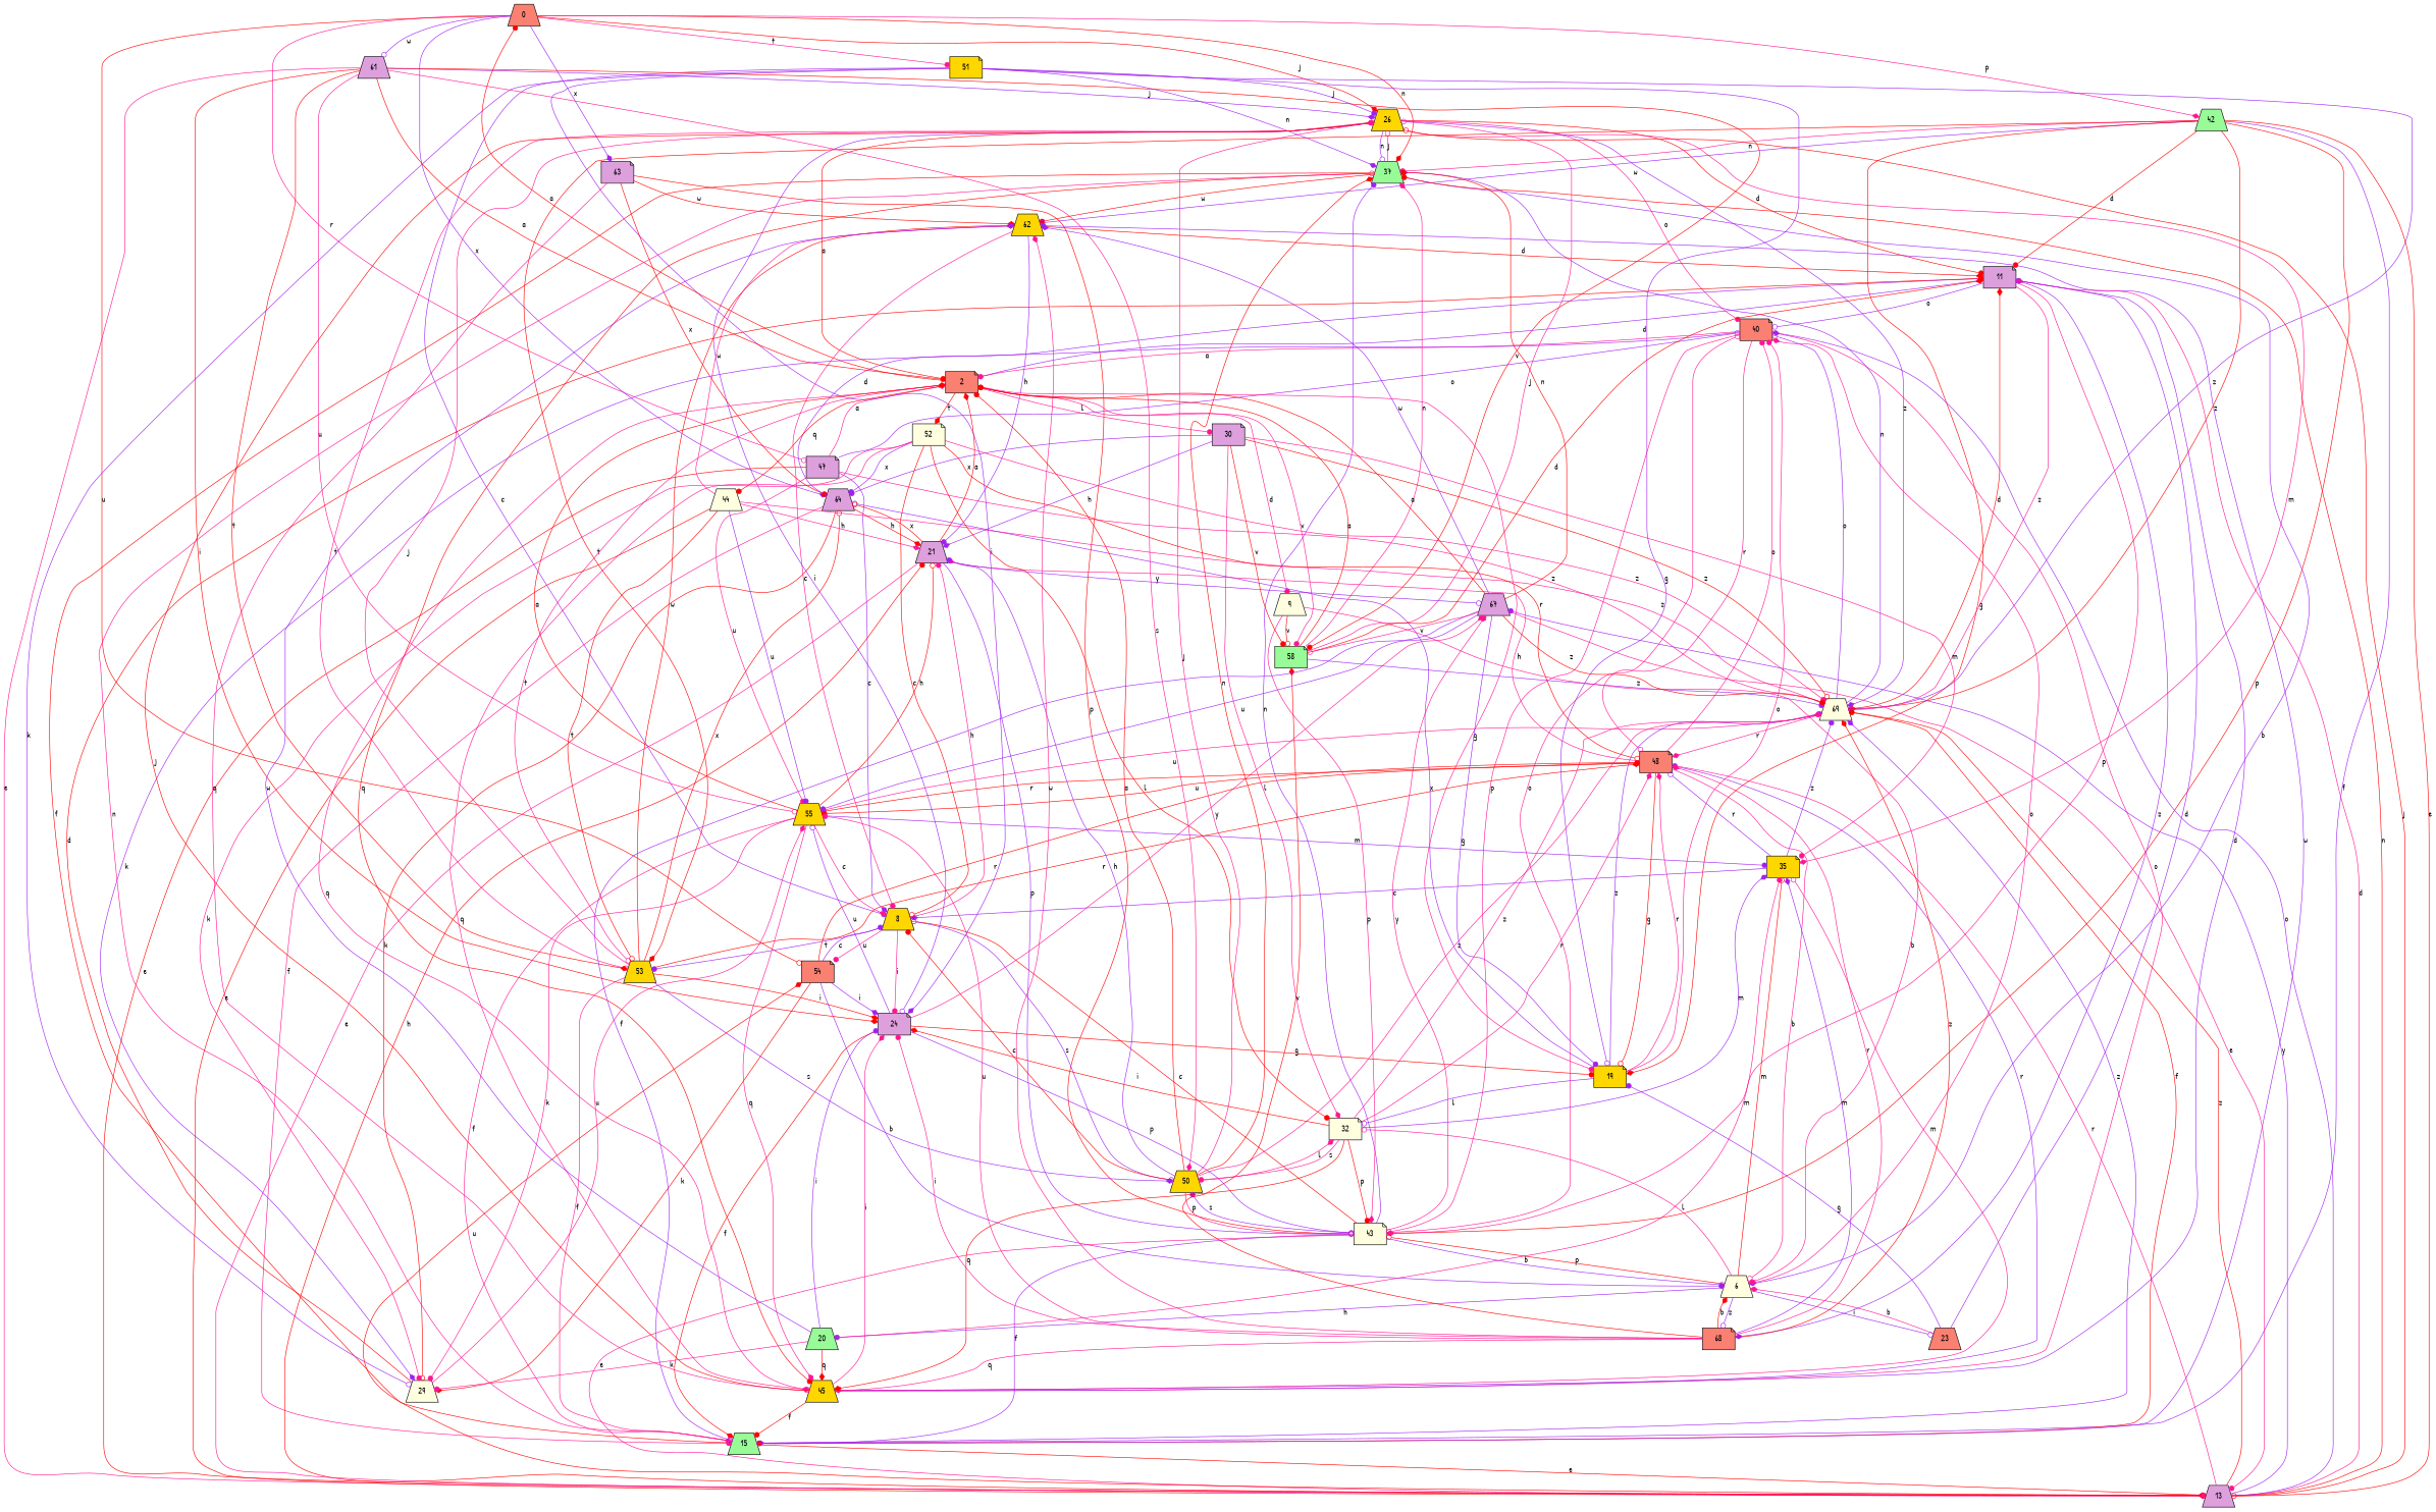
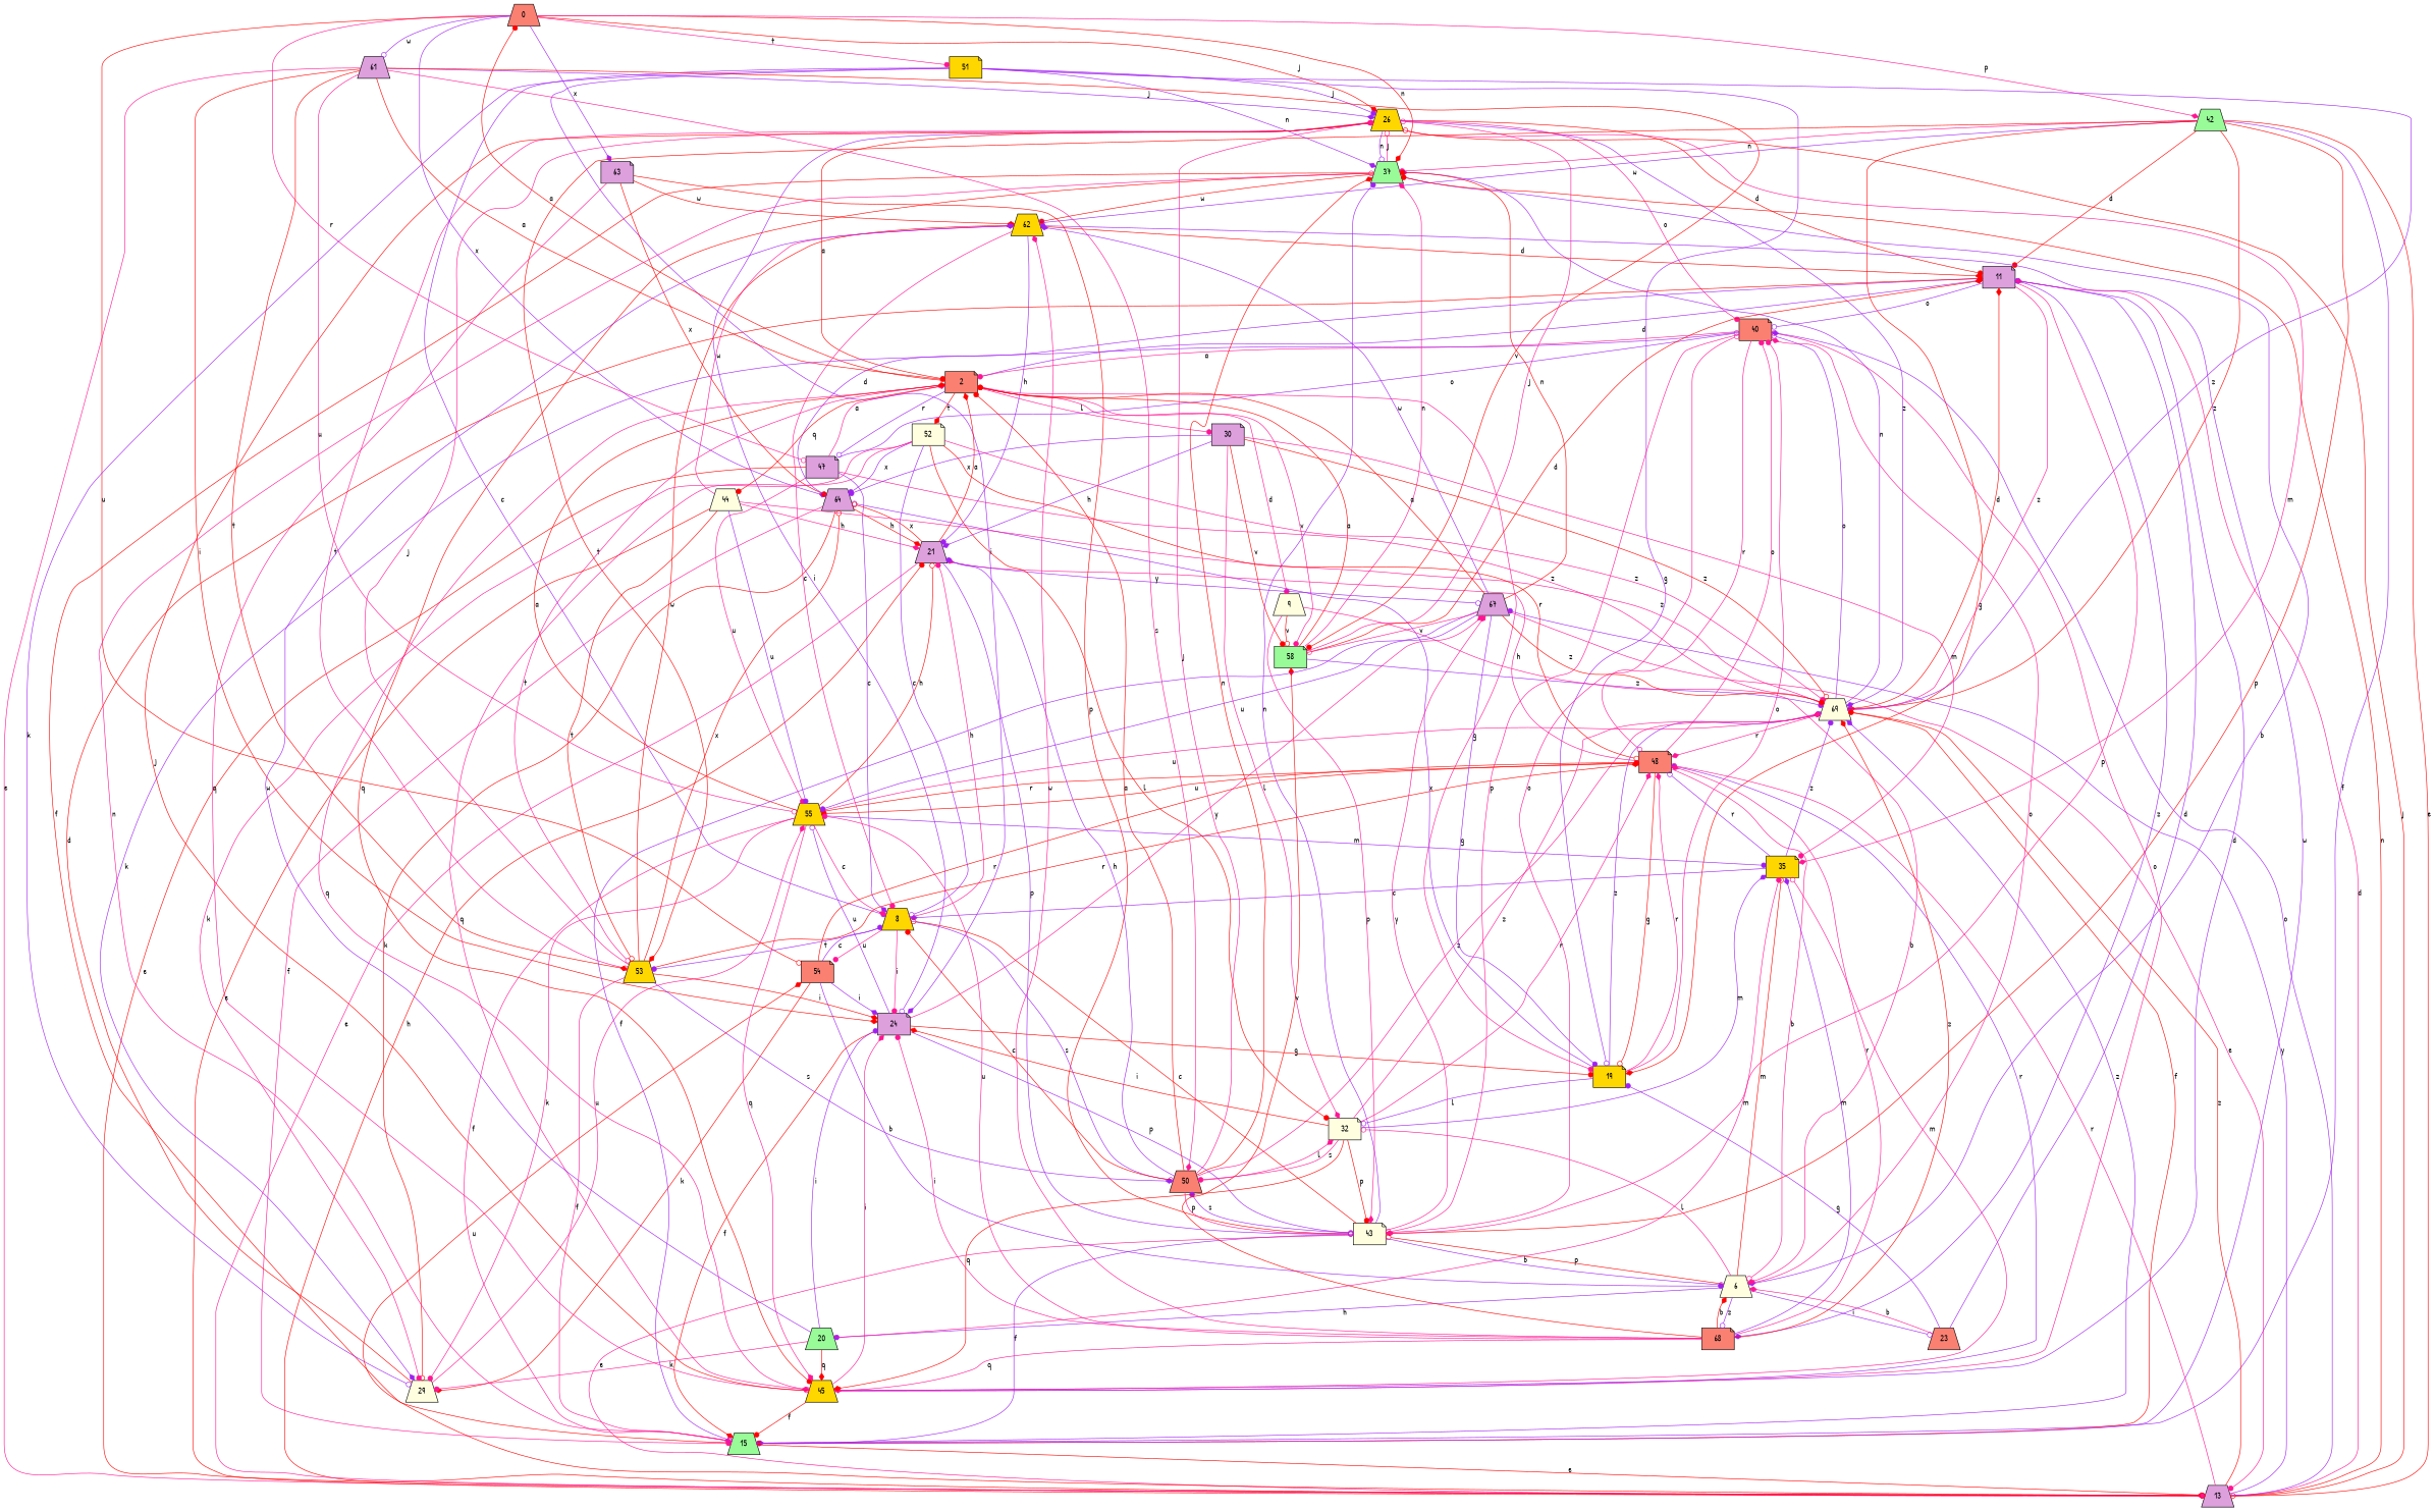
  strict digraph {
    fontname="Patrick Hand"
    node [fillcolor=gold fontname="Patrick Hand" shape=trapezium style=filled]
    edge [arrowhead=diamond color=deeppink fontname="Patrick Hand"]
    0 [fillcolor=salmon]
    26
    37 [fillcolor=palegreen]
    42 [fillcolor=palegreen]
    47 [fillcolor=plum shape=note]
    51 [shape=note]
    54 [fillcolor=salmon shape=note]
    61 [fillcolor=plum]
    63 [fillcolor=plum shape=note]
    64 [fillcolor=plum]
    2 [fillcolor=salmon shape=note]
    11 [fillcolor=plum shape=note]
    53
    35 [shape=note]
    40 [fillcolor=salmon shape=note]
    24 [fillcolor=plum shape=note]
    69 [fillcolor=lightyellow]
    45
    6 [fillcolor=lightyellow]
    15 [fillcolor=palegreen]
    62
    19 [shape=note]
    43 [fillcolor=lightyellow shape=note]
    13 [fillcolor=plum]
    8
    55
    29 [fillcolor=lightyellow]
    48 [fillcolor=salmon shape=note]
    58 [fillcolor=palegreen shape=note]
-   50
+   50 [fillcolor=salmon]
    21 [fillcolor=plum]
    9 [fillcolor=lightyellow]
    30 [fillcolor=plum shape=note]
    44 [fillcolor=lightyellow]
    52 [fillcolor=lightyellow shape=note]
    68 [fillcolor=salmon shape=note]
    32 [fillcolor=lightyellow shape=note]
    20 [fillcolor=palegreen]
    23 [fillcolor=salmon]
    67 [fillcolor=plum]
    0 -> 26 [color=red label=j]
    0 -> 37 [color=red label=n]
    0 -> 42 [label=p]
    0 -> 47 [arrowhead=odot label=r]
    0 -> 51 [arrowhead=dot label=t]
    0 -> 54 [arrowhead=odot color=red label=u]
    0 -> 61 [arrowhead=odot color=purple label=w]
    0 -> 63 [color=purple label=x]
    0 -> 64 [color=purple label=x]
    26 -> 37 [arrowhead=odot color=purple label=n]
    26 -> 2 [arrowhead=dot color=red label=a]
    26 -> 11 [arrowhead=dot color=red label=d]
    26 -> 53 [arrowhead=odot label=t]
    26 -> 35 [label=m]
    26 -> 40 [arrowhead=dot label=o]
    26 -> 24 [arrowhead=odot color=purple label=i]
    26 -> 69 [color=purple label=z]
    37 -> 26 [arrowhead=odot label=j]
    37 -> 45 [arrowhead=dot color=red label=q]
    37 -> 6 [color=purple label=b]
    37 -> 15 [arrowhead=dot color=red label=f]
    37 -> 62 [arrowhead=dot color=red label=w]
    42 -> 37 [arrowhead=dot label=n]
    42 -> 11 [arrowhead=dot color=red label=d]
    42 -> 53 [color=red label=t]
    42 -> 69 [color=red label=z]
    42 -> 15 [color=purple label=f]
    42 -> 62 [arrowhead=odot color=purple label=w]
    42 -> 19 [color=red label=g]
    42 -> 43 [color=red label=p]
    42 -> 13 [arrowhead=odot color=red label=e]
    47 -> 2 [label=a]
    47 -> 40 [arrowhead=odot color=purple label=o]
    47 -> 69 [arrowhead=dot label=z]
    47 -> 13 [arrowhead=dot color=red label=e]
    47 -> 8 [color=purple label=c]
    47 -> 55 [arrowhead=dot label=u]
    51 -> 26 [arrowhead=dot color=purple label=j]
    51 -> 37 [color=purple label=n]
    51 -> 24 [color=purple label=i]
    51 -> 69 [arrowhead=dot color=purple label=z]
    51 -> 19 [arrowhead=odot color=purple label=g]
    51 -> 8 [arrowhead=dot color=purple label=c]
    51 -> 29 [arrowhead=odot color=purple label=k]
    54 -> 24 [color=purple label=i]
    54 -> 6 [arrowhead=dot color=purple label=b]
    54 -> 8 [arrowhead=dot color=purple label=c]
    54 -> 29 [color=red label=k]
    54 -> 48 [arrowhead=odot color=red label=r]
    61 -> 26 [color=purple label=j]
    61 -> 2 [arrowhead=odot color=red label=a]
    61 -> 53 [color=red label=t]
    61 -> 24 [color=red label=i]
    61 -> 13 [label=e]
    61 -> 55 [arrowhead=odot label=u]
    61 -> 58 [arrowhead=dot color=red label=v]
    61 -> 50 [label=s]
    63 -> 64 [arrowhead=dot color=red label=x]
    63 -> 45 [arrowhead=odot label=q]
    63 -> 62 [color=red label=w]
    63 -> 43 [arrowhead=odot color=red label=p]
    64 -> 11 [arrowhead=odot color=purple label=d]
    64 -> 15 [arrowhead=dot label=f]
    64 -> 29 [arrowhead=odot color=red label=k]
    64 -> 21 [color=red label=h]
    2 -> 0 [arrowhead=dot color=red label=a]
+   2 -> 47 [arrowhead=odot color=purple label=r]
    2 -> 11 [color=purple label=d]
    2 -> 53 [arrowhead=odot label=t]
    2 -> 45 [label=q]
    2 -> 19 [arrowhead=dot label=g]
    2 -> 58 [arrowhead=dot label=v]
    2 -> 9 [arrowhead=dot label=d]
    2 -> 30 [arrowhead=dot label=l]
    2 -> 44 [arrowhead=dot color=red label=q]
    2 -> 52 [color=red label=t]
    11 -> 40 [arrowhead=odot color=purple label=o]
    11 -> 69 [arrowhead=odot label=z]
    11 -> 43 [label=p]
    11 -> 68 [color=purple label=z]
    53 -> 26 [label=j]
    53 -> 64 [arrowhead=odot color=red label=x]
    53 -> 24 [color=red label=i]
    53 -> 15 [label=f]
    53 -> 62 [color=red label=w]
    53 -> 48 [color=red label=r]
    53 -> 50 [color=purple label=s]
    35 -> 69 [arrowhead=dot color=purple label=z]
    35 -> 8 [color=purple label=c]
    35 -> 48 [arrowhead=odot color=purple label=r]
    40 -> 2 [arrowhead=dot label=a]
    40 -> 43 [arrowhead=odot label=p]
    40 -> 29 [color=purple label=k]
    40 -> 48 [arrowhead=odot label=r]
    24 -> 15 [color=red label=f]
    24 -> 19 [arrowhead=dot color=red label=g]
    24 -> 43 [arrowhead=odot color=purple label=p]
    24 -> 55 [arrowhead=odot color=purple label=u]
    24 -> 67 [label=y]
    69 -> 37 [color=purple label=n]
    69 -> 11 [color=red label=d]
    69 -> 40 [arrowhead=odot color=purple label=o]
    69 -> 15 [arrowhead=dot color=red label=f]
    69 -> 55 [arrowhead=dot label=u]
    69 -> 48 [label=r]
    45 -> 26 [arrowhead=odot color=red label=j]
    45 -> 11 [arrowhead=dot color=purple label=d]
    45 -> 35 [arrowhead=odot label=m]
    45 -> 40 [arrowhead=odot label=o]
    45 -> 24 [label=i]
    45 -> 15 [arrowhead=dot color=red label=f]
    45 -> 48 [arrowhead=dot color=purple label=r]
    6 -> 35 [arrowhead=odot color=red label=m]
    6 -> 40 [label=o]
    6 -> 43 [arrowhead=odot color=red label=p]
    6 -> 68 [arrowhead=odot color=purple label=z]
    6 -> 32 [arrowhead=odot label=l]
    6 -> 20 [arrowhead=dot color=purple label=h]
    6 -> 23 [arrowhead=odot color=purple label=i]
    15 -> 37 [arrowhead=odot label=n]
    15 -> 69 [color=purple label=z]
    15 -> 62 [arrowhead=dot color=purple label=w]
    15 -> 13 [color=red label=e]
    62 -> 11 [color=red label=d]
    62 -> 8 [arrowhead=dot label=c]
    62 -> 21 [arrowhead=dot color=purple label=h]
    19 -> 64 [arrowhead=odot color=purple label=x]
    19 -> 40 [arrowhead=dot label=o]
    19 -> 69 [arrowhead=dot color=purple label=z]
    19 -> 48 [label=r]
    19 -> 32 [arrowhead=odot color=purple label=l]
    43 -> 37 [arrowhead=dot color=purple label=n]
    43 -> 40 [arrowhead=odot label=o]
    43 -> 6 [arrowhead=odot color=purple label=b]
    43 -> 15 [arrowhead=odot color=purple label=f]
    43 -> 13 [label=e]
    43 -> 8 [arrowhead=odot color=red label=c]
    43 -> 50 [arrowhead=dot color=purple label=s]
    43 -> 67 [label=y]
    13 -> 26 [arrowhead=odot color=red label=j]
    13 -> 37 [arrowhead=dot color=red label=n]
    13 -> 54 [color=red label=u]
    13 -> 11 [label=d]
    13 -> 40 [color=purple label=o]
    13 -> 69 [arrowhead=dot color=red label=z]
    13 -> 48 [arrowhead=odot label=r]
    13 -> 21 [arrowhead=dot color=red label=h]
    13 -> 67 [arrowhead=dot color=purple label=y]
    8 -> 54 [arrowhead=dot label=u]
    8 -> 53 [arrowhead=dot color=purple label=t]
    8 -> 24 [arrowhead=dot label=i]
    8 -> 50 [arrowhead=odot color=purple label=s]
    8 -> 21 [arrowhead=dot label=h]
    55 -> 2 [color=red label=a]
    55 -> 35 [arrowhead=dot color=purple label=m]
    55 -> 45 [label=q]
    55 -> 15 [arrowhead=odot label=f]
    55 -> 8 [label=c]
    55 -> 29 [arrowhead=dot label=k]
    55 -> 48 [arrowhead=dot color=red label=r]
    55 -> 21 [arrowhead=odot color=red label=h]
    29 -> 11 [arrowhead=dot color=red label=d]
    29 -> 55 [label=u]
    48 -> 40 [arrowhead=dot label=o]
    48 -> 6 [arrowhead=odot label=b]
    48 -> 19 [arrowhead=odot color=red label=g]
    48 -> 55 [arrowhead=dot color=red label=u]
    48 -> 21 [label=h]
    58 -> 26 [arrowhead=odot label=j]
    58 -> 37 [label=n]
    58 -> 2 [arrowhead=dot color=red label=a]
    58 -> 11 [color=red label=d]
    58 -> 69 [arrowhead=dot color=purple label=z]
    50 -> 26 [arrowhead=dot label=j]
    50 -> 37 [color=red label=n]
    50 -> 2 [arrowhead=dot color=red label=a]
    50 -> 69 [label=z]
    50 -> 43 [arrowhead=odot label=p]
    50 -> 8 [arrowhead=dot color=red label=c]
    50 -> 21 [arrowhead=dot color=purple label=h]
    50 -> 32 [label=l]
    21 -> 64 [arrowhead=odot color=red label=x]
    21 -> 2 [color=red label=a]
    21 -> 43 [arrowhead=odot color=purple label=p]
    21 -> 13 [arrowhead=dot label=e]
    21 -> 67 [arrowhead=odot color=purple label=y]
    9 -> 6 [label=b]
    9 -> 43 [label=p]
    9 -> 58 [arrowhead=odot color=red label=v]
    30 -> 64 [arrowhead=dot color=purple label=x]
    30 -> 35 [arrowhead=dot label=m]
    30 -> 69 [arrowhead=odot color=red label=z]
    30 -> 58 [arrowhead=dot color=red label=v]
    30 -> 21 [color=purple label=h]
    30 -> 32 [label=l]
    44 -> 53 [arrowhead=odot color=red label=t]
    44 -> 69 [arrowhead=odot label=z]
    44 -> 62 [label=w]
    44 -> 13 [arrowhead=odot color=red label=e]
    44 -> 55 [arrowhead=dot color=purple label=u]
    44 -> 21 [label=h]
    52 -> 64 [arrowhead=dot color=purple label=x]
    52 -> 69 [arrowhead=dot label=z]
    52 -> 45 [arrowhead=odot label=q]
-   52 -> 8 [arrowhead=odot color=red label=c]
+   52 -> 8 [arrowhead=odot color=purple label=c]
    52 -> 29 [arrowhead=dot label=k]
    52 -> 48 [arrowhead=odot color=red label=r]
    52 -> 32 [arrowhead=dot color=red label=l]
    68 -> 35 [color=purple label=m]
    68 -> 24 [arrowhead=dot label=i]
    68 -> 69 [color=red label=z]
    68 -> 45 [label=q]
    68 -> 6 [color=red label=b]
    68 -> 62 [label=w]
    68 -> 55 [arrowhead=dot label=u]
    68 -> 48 [label=r]
    68 -> 58 [color=red label=v]
    32 -> 35 [color=purple label=m]
    32 -> 24 [color=red label=i]
    32 -> 69 [label=z]
    32 -> 45 [color=red label=q]
    32 -> 43 [arrowhead=dot color=red label=p]
    32 -> 48 [label=r]
    32 -> 50 [arrowhead=dot label=s]
    20 -> 35 [arrowhead=dot label=m]
    20 -> 24 [arrowhead=dot color=purple label=i]
    20 -> 45 [color=red label=q]
    20 -> 62 [color=purple label=w]
    20 -> 29 [arrowhead=dot label=k]
    23 -> 11 [arrowhead=odot color=purple label=d]
    23 -> 6 [label=b]
    23 -> 19 [arrowhead=dot color=purple label=g]
    67 -> 37 [arrowhead=dot color=red label=n]
    67 -> 2 [arrowhead=dot color=red label=a]
    67 -> 69 [arrowhead=dot color=red label=z]
    67 -> 15 [arrowhead=odot color=purple label=f]
    67 -> 62 [color=purple label=w]
    67 -> 19 [arrowhead=dot color=purple label=g]
    67 -> 13 [arrowhead=dot label=e]
    67 -> 55 [arrowhead=dot color=purple label=u]
    67 -> 58 [arrowhead=odot label=v]
  }
